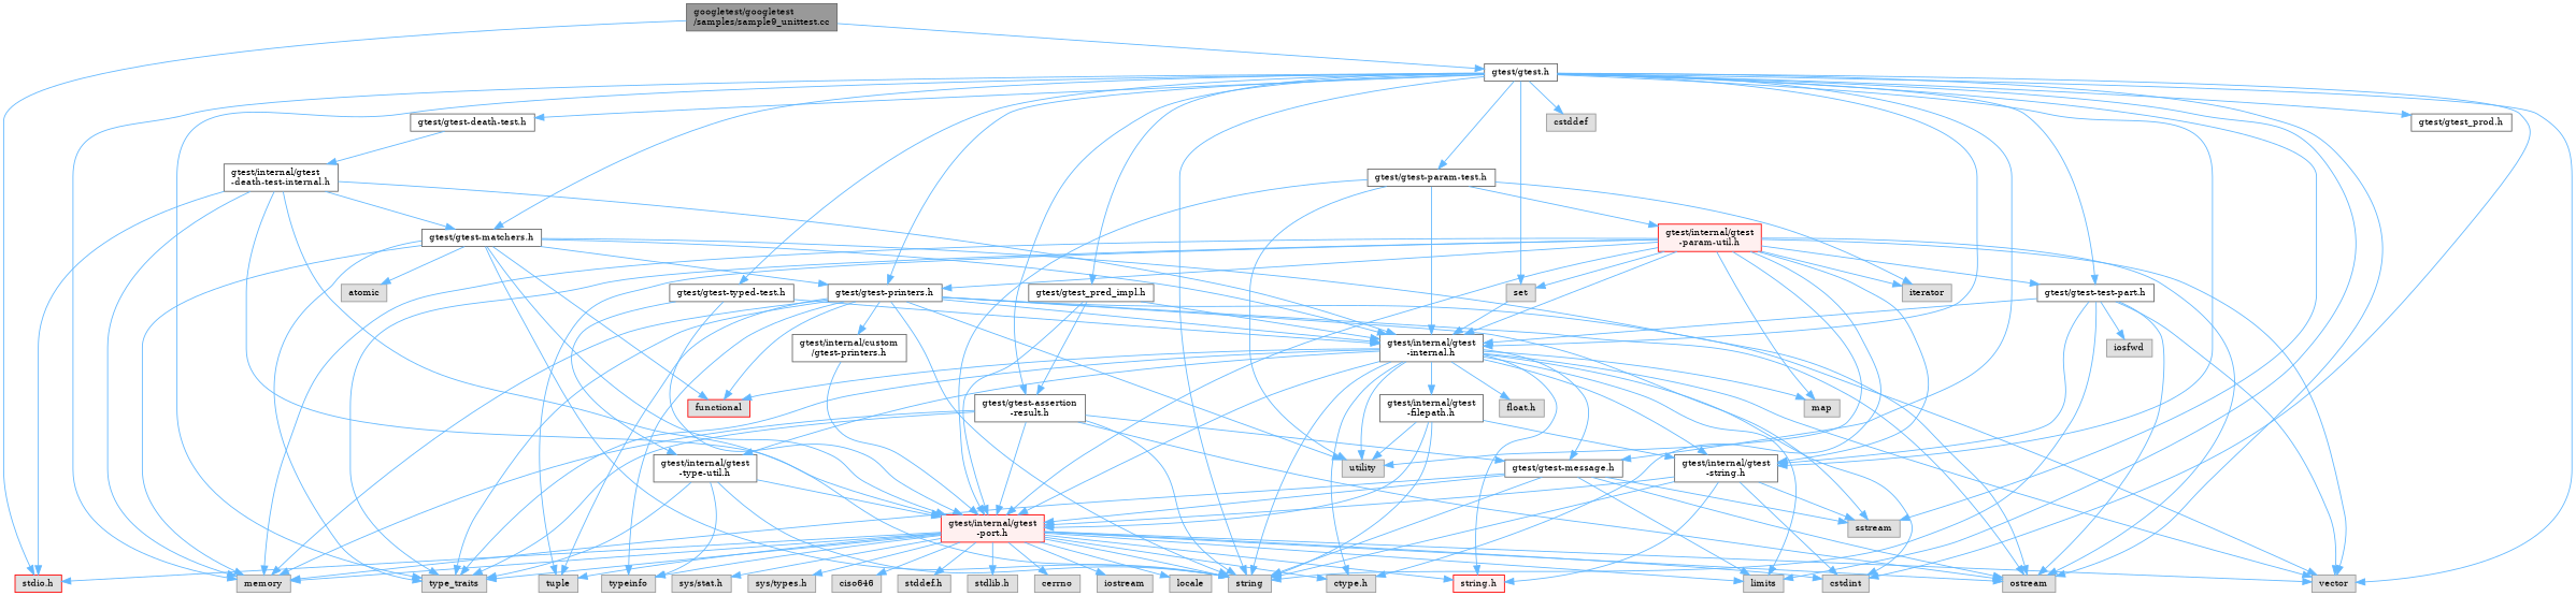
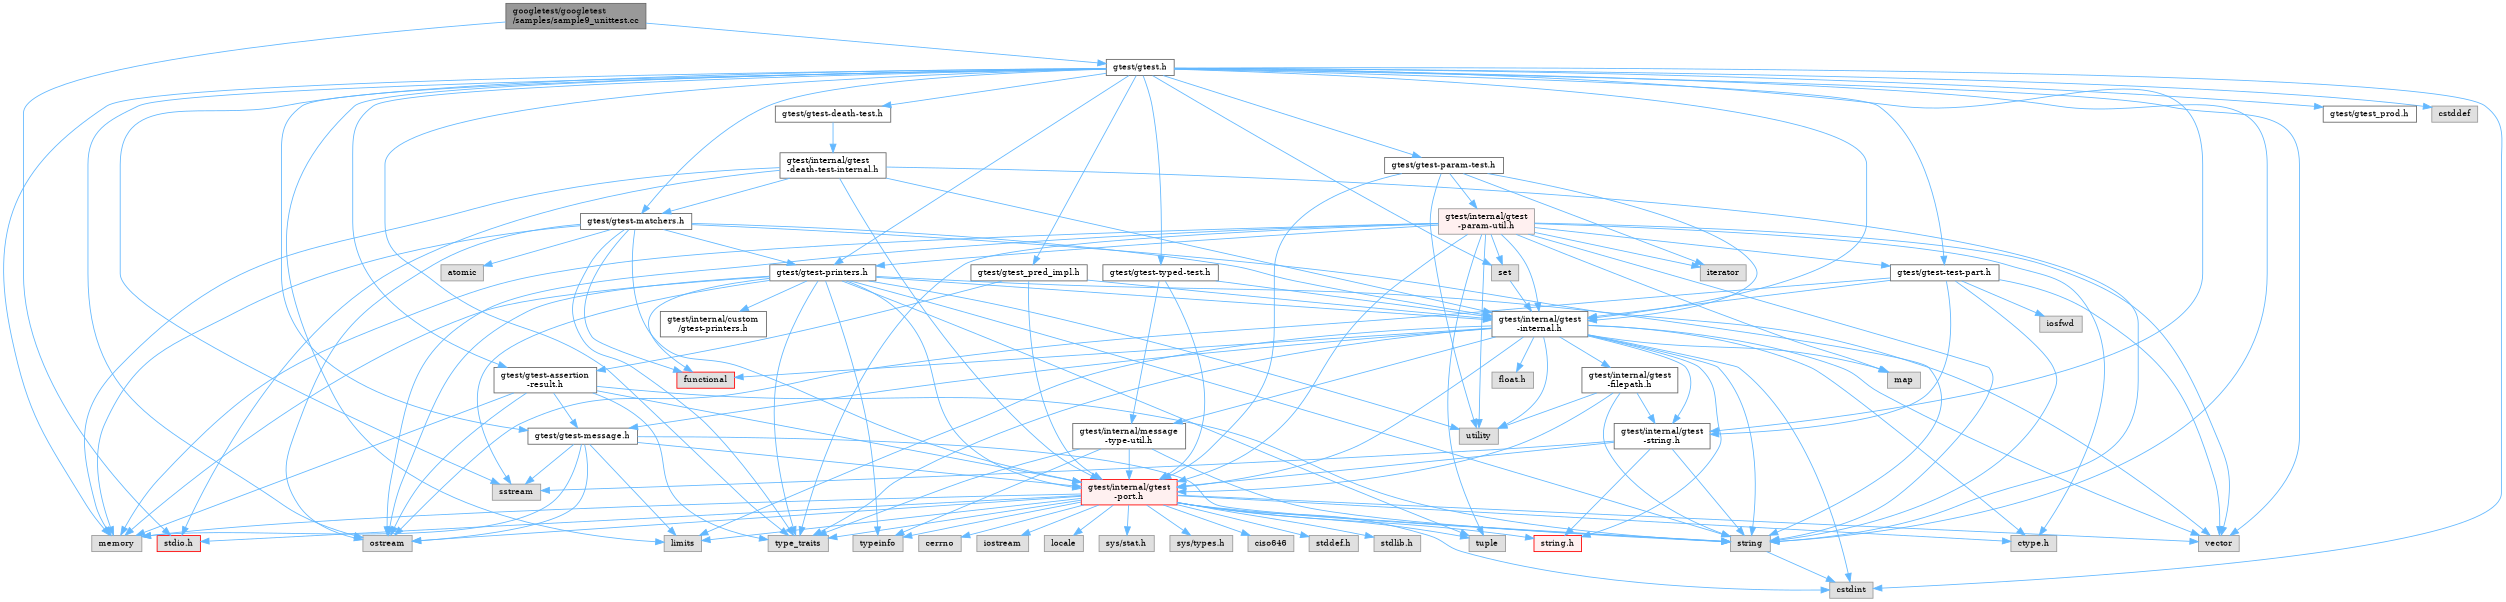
  digraph {
    fontname="DejaVu Serif"
    node [color=grey60 fillcolor="#E0E0E0" fontname="DejaVu Serif" fontsize=10 shape=box style=filled]
    edge [color=steelblue1 fontname="DejaVu Serif" fontsize=10 labelfontname=Helvetica labelfontsize=10 style=solid]
    n1 [color=gray40 fillcolor=grey60 fontcolor=black height=0.2 label="googletest/googletest\l/samples/sample9_unittest.cc" width=0.4]
    n2 [color=red height=0.2 label="stdio.h" width=0.4]
    n3 [color=grey40 fillcolor=white height=0.2 label="gtest/gtest.h" width=0.4]
    n4 [height=0.2 label=cstddef width=0.4]
    n5 [height=0.2 label=cstdint width=0.4]
    n6 [height=0.2 label=limits width=0.4]
    n7 [height=0.2 label=memory width=0.4]
    n8 [height=0.2 label=ostream width=0.4]
    n9 [height=0.2 label=set width=0.4]
    n10 [height=0.2 label=sstream width=0.4]
    n11 [height=0.2 label=string width=0.4]
    n12 [height=0.2 label=type_traits width=0.4]
    n13 [height=0.2 label=vector width=0.4]
    n14 [color=grey40 fillcolor=white height=0.2 label="gtest/gtest-assertion\l-result.h" width=0.4]
    n15 [color=grey40 fillcolor=white height=0.2 label="gtest/gtest-message.h" width=0.4]
    n16 [color=grey40 fillcolor=white height=0.2 label="gtest/gtest-death-test.h" width=0.4]
    n17 [color=grey40 fillcolor=white height=0.2 label="gtest/gtest-matchers.h" width=0.4]
    n18 [color=grey40 fillcolor=white height=0.2 label="gtest/gtest-printers.h" width=0.4]
    n19 [color=grey40 fillcolor=white height=0.2 label="gtest/internal/gtest\l-internal.h" width=0.4]
    n20 [color=grey40 fillcolor=white height=0.2 label="gtest/internal/gtest\l-string.h" width=0.4]
    n21 [color=grey40 fillcolor=white height=0.2 label="gtest/gtest-param-test.h" width=0.4]
    n22 [color=grey40 fillcolor=white height=0.2 label="gtest/gtest-test-part.h" width=0.4]
    n23 [color=grey40 fillcolor=white height=0.2 label="gtest/gtest-typed-test.h" width=0.4]
    n24 [color=grey40 fillcolor=white height=0.2 label="gtest/gtest_pred_impl.h" width=0.4]
    n25 [color=grey40 fillcolor=white height=0.2 label="gtest/gtest_prod.h" width=0.4]
    n26 [color=red fillcolor="#FFF0F0" height=0.2 label="gtest/internal/gtest\l-port.h" width=0.4]
    n27 [color=grey40 fillcolor=white height=0.2 label="gtest/internal/gtest\l-death-test-internal.h" width=0.4]
    n28 [height=0.2 label=atomic width=0.4]
    n29 [color=red height=0.2 label=functional width=0.4]
    n30 [height=0.2 label=tuple width=0.4]
    n31 [height=0.2 label=typeinfo width=0.4]
    n32 [height=0.2 label=utility width=0.4]
    n33 [color=grey40 fillcolor=white height=0.2 label="gtest/internal/custom\l/gtest-printers.h" width=0.4]
    n34 [height=0.2 label="ctype.h" width=0.4]
    n35 [color=red fillcolor="#FFF0F0" height=0.2 label="string.h" width=0.4]
    n36 [height=0.2 label="float.h" width=0.4]
    n37 [height=0.2 label=map width=0.4]
    n38 [color=grey40 fillcolor=white height=0.2 label="gtest/internal/gtest\l-filepath.h" width=0.4]
-   n39 [color=grey40 fillcolor=white height=0.2 label="gtest/internal/gtest\l-type-util.h" width=0.4]
+   n39 [color=grey40 fillcolor=white height=0.2 label="gtest/internal/message\l-type-util.h" width=0.4]
    n40 [height=0.2 label=iterator width=0.4]
-   n41 [color=red fillcolor="#FFF0F0" height=0.2 label="gtest/internal/gtest\l-param-util.h" width=0.4]
+   n41 [fillcolor="#FFF0F0" height=0.2 label="gtest/internal/gtest\l-param-util.h" width=0.4]
    n42 [height=0.2 label=iosfwd width=0.4]
    n43 [height=0.2 label=ciso646 width=0.4]
    n44 [height=0.2 label="stddef.h" width=0.4]
    n45 [height=0.2 label="stdlib.h" width=0.4]
    n46 [height=0.2 label=cerrno width=0.4]
    n47 [height=0.2 label=iostream width=0.4]
    n48 [height=0.2 label=locale width=0.4]
    n49 [height=0.2 label="sys/stat.h" width=0.4]
    n50 [height=0.2 label="sys/types.h" width=0.4]
    n1 -> n2
    n1 -> n3
    n3 -> n4
    n3 -> n5
    n3 -> n6
    n3 -> n7
    n3 -> n8
    n3 -> n9
    n3 -> n10
    n3 -> n11
    n3 -> n12
    n3 -> n13
    n3 -> n14
    n3 -> n15
    n3 -> n16
    n3 -> n17
    n3 -> n18
    n3 -> n19
    n3 -> n20
    n3 -> n21
    n3 -> n22
    n3 -> n23
    n3 -> n24
    n3 -> n25
    n9 -> n19
    n14 -> n7
    n14 -> n8
    n14 -> n11
    n14 -> n12
    n14 -> n15
    n14 -> n26
    n15 -> n6
    n15 -> n7
    n15 -> n8
    n15 -> n10
    n15 -> n11
    n15 -> n26
    n16 -> n27
    n17 -> n7
    n17 -> n8
    n17 -> n11
    n17 -> n12
    n17 -> n18
    n17 -> n19
    n17 -> n26
    n17 -> n28
    n17 -> n29
    n18 -> n7
    n18 -> n8
    n18 -> n10
    n18 -> n11
    n18 -> n12
    n18 -> n13
    n18 -> n19
-   n33 -> n26
+   n18 -> n26
    n18 -> n29
    n18 -> n30
    n18 -> n31
    n18 -> n32
    n18 -> n33
    n19 -> n5
    n19 -> n6
    n19 -> n11
    n19 -> n12
    n19 -> n13
    n19 -> n15
    n19 -> n20
    n19 -> n26
    n19 -> n29
    n19 -> n32
    n19 -> n34
    n19 -> n35
    n19 -> n36
    n19 -> n37
    n19 -> n38
    n19 -> n39
-   n20 -> n5
+   n11 -> n5
    n20 -> n10
    n20 -> n11
    n20 -> n26
    n20 -> n35
    n21 -> n19
    n21 -> n26
    n21 -> n32
    n21 -> n40
    n21 -> n41
    n22 -> n8
    n22 -> n11
    n22 -> n13
    n22 -> n19
    n22 -> n20
    n22 -> n42
    n23 -> n19
    n23 -> n26
    n23 -> n39
    n24 -> n14
    n24 -> n19
    n24 -> n26
    n26 -> n2
    n26 -> n5
    n26 -> n6
    n26 -> n7
    n26 -> n8
    n26 -> n11
    n26 -> n12
    n26 -> n13
    n26 -> n30
    n26 -> n31
    n26 -> n34
    n26 -> n35
    n26 -> n43
    n26 -> n44
    n26 -> n45
    n26 -> n46
    n26 -> n47
    n26 -> n48
    n26 -> n49
    n26 -> n50
    n27 -> n2
    n27 -> n7
    n27 -> n11
    n27 -> n17
    n27 -> n19
    n27 -> n26
    n38 -> n11
    n38 -> n20
    n38 -> n26
    n38 -> n32
    n39 -> n11
    n39 -> n12
    n39 -> n26
    n39 -> n31
    n41 -> n7
    n41 -> n8
    n41 -> n9
-   n41 -> n20
+   n41 -> n11
    n41 -> n12
    n41 -> n13
    n41 -> n18
    n41 -> n19
    n41 -> n22
    n41 -> n26
    n41 -> n30
    n41 -> n32
    n41 -> n34
    n41 -> n37
    n41 -> n40
  }
